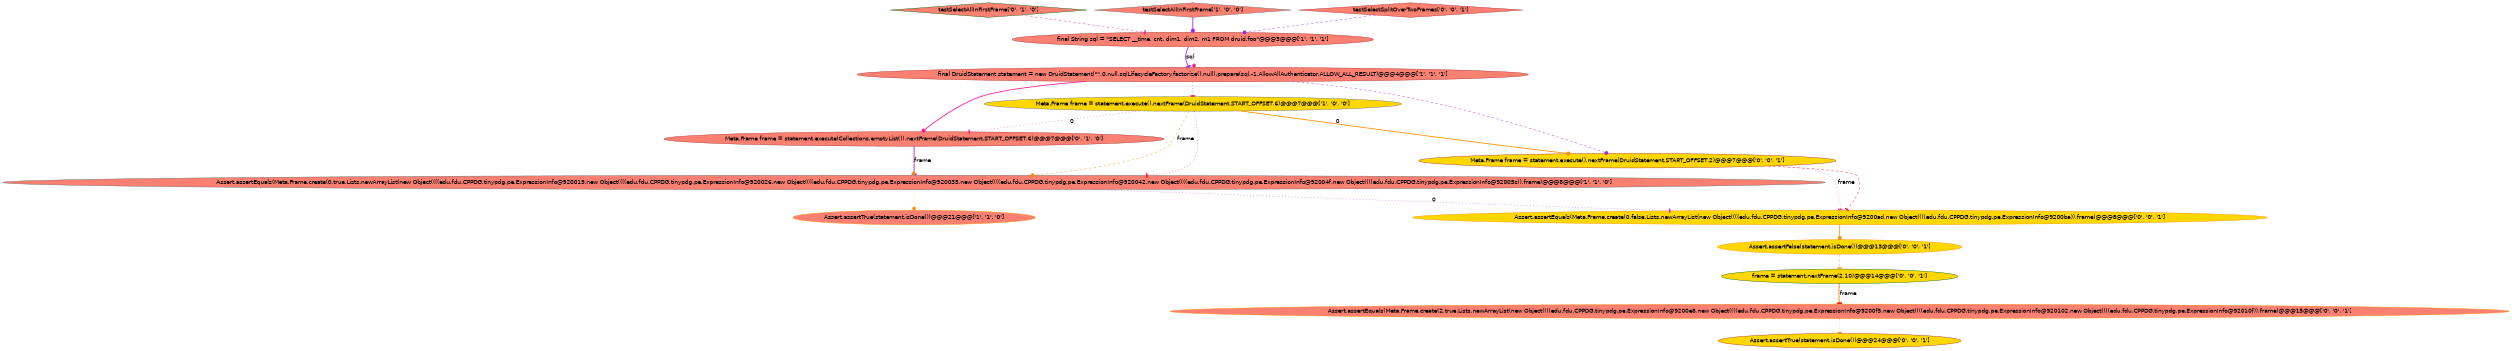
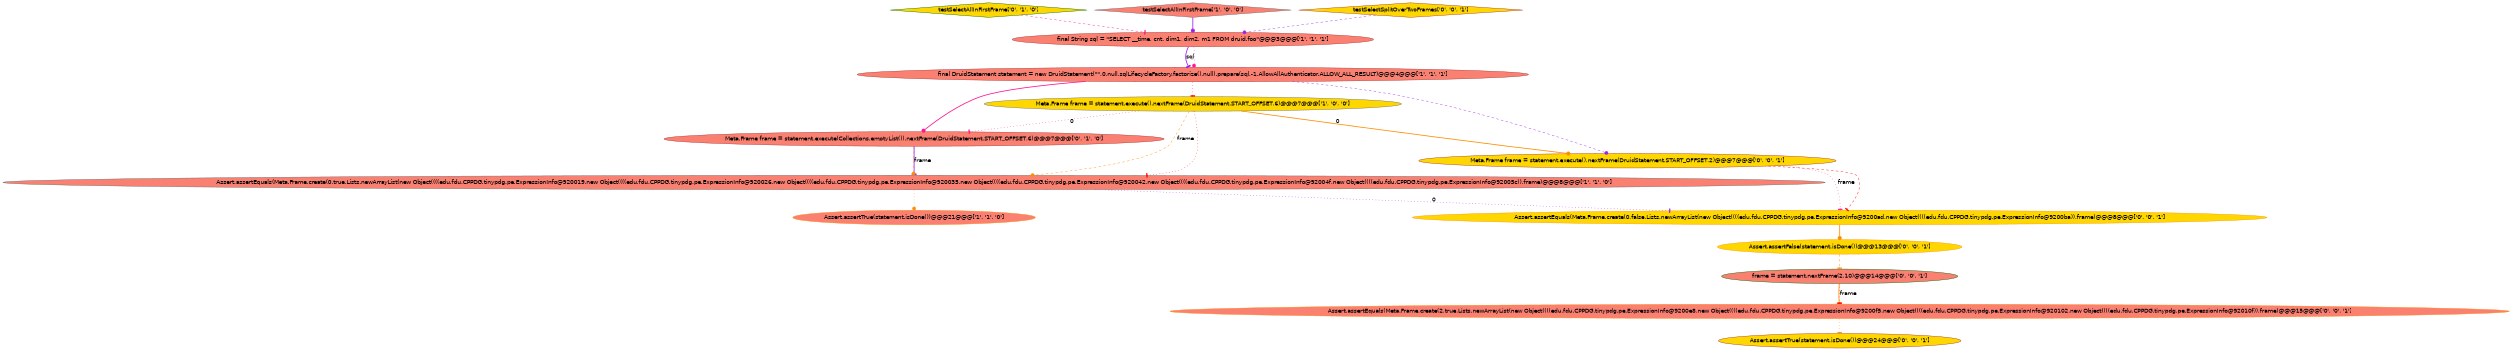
  digraph {
    fontname="DejaVu Sans"
    node [color=brown fillcolor=salmon fontname="DejaVu Sans" shape=ellipse style=filled]
    edge [arrowhead=tee color=darkorange fontname="DejaVu Sans" style=dotted]
    n1 [label="Meta.Frame frame = statement.execute(Collections.emptyList()).nextFrame(DruidStatement.START_OFFSET,6)@@@7@@@['0', '1', '0']"]
    n2 [color=gray40 label="Assert.assertEquals(Meta.Frame.create(0,true,Lists.newArrayList(new Object((((edu.fdu.CPPDG.tinypdg.pe.ExpressionInfo@920019,new Object((((edu.fdu.CPPDG.tinypdg.pe.ExpressionInfo@920026,new Object((((edu.fdu.CPPDG.tinypdg.pe.ExpressionInfo@920035,new Object((((edu.fdu.CPPDG.tinypdg.pe.ExpressionInfo@920042,new Object((((edu.fdu.CPPDG.tinypdg.pe.ExpressionInfo@92004f,new Object((((edu.fdu.CPPDG.tinypdg.pe.ExpressionInfo@92005c)),frame)@@@8@@@['1', '1', '0']"]
    n3 [color=darkorange label="Assert.assertTrue(statement.isDone())@@@21@@@['1', '1', '0']"]
    n4 [color=darkorange fillcolor=gold label="Assert.assertEquals(Meta.Frame.create(0,false,Lists.newArrayList(new Object((((edu.fdu.CPPDG.tinypdg.pe.ExpressionInfo@9200ad,new Object((((edu.fdu.CPPDG.tinypdg.pe.ExpressionInfo@9200ba)),frame)@@@8@@@['0', '0', '1']"]
-   n5 [color=darkgreen label="testSelectAllInFirstFrame['0', '1', '0']" shape=diamond]
+   n5 [color=darkgreen fillcolor=gold label="testSelectAllInFirstFrame['0', '1', '0']" shape=diamond]
    n6 [label="final String sql = \"SELECT __time, cnt, dim1, dim2, m1 FROM druid.foo\"@@@3@@@['1', '1', '1']"]
    n7 [label="final DruidStatement statement = new DruidStatement(\"\",0,null,sqlLifecycleFactory.factorize(),null).prepare(sql,-1,AllowAllAuthenticator.ALLOW_ALL_RESULT)@@@4@@@['1', '1', '1']"]
    n8 [fillcolor=gold label="Meta.Frame frame = statement.execute().nextFrame(DruidStatement.START_OFFSET,2)@@@7@@@['0', '0', '1']"]
    n9 [color=gray40 fillcolor=gold label="Meta.Frame frame = statement.execute().nextFrame(DruidStatement.START_OFFSET,6)@@@7@@@['1', '0', '0']"]
    n10 [color=darkorange fillcolor=gold label="Assert.assertFalse(statement.isDone())@@@13@@@['0', '0', '1']"]
-   n11 [color=darkgreen fillcolor=gold label="frame = statement.nextFrame(2,10)@@@14@@@['0', '0', '1']"]
+   n11 [color=darkgreen label="frame = statement.nextFrame(2,10)@@@14@@@['0', '0', '1']"]
    n12 [color=darkorange label="Assert.assertEquals(Meta.Frame.create(2,true,Lists.newArrayList(new Object((((edu.fdu.CPPDG.tinypdg.pe.ExpressionInfo@9200e8,new Object((((edu.fdu.CPPDG.tinypdg.pe.ExpressionInfo@9200f5,new Object((((edu.fdu.CPPDG.tinypdg.pe.ExpressionInfo@920102,new Object((((edu.fdu.CPPDG.tinypdg.pe.ExpressionInfo@92010f)),frame)@@@15@@@['0', '0', '1']"]
    n13 [fillcolor=gold label="Assert.assertTrue(statement.isDone())@@@24@@@['0', '0', '1']"]
    n14 [color=gray40 label="testSelectAllInFirstFrame['1', '0', '0']" shape=diamond]
-   n15 [label="testSelectSplitOverTwoFrames['0', '0', '1']" shape=diamond]
+   n15 [fillcolor=gold label="testSelectSplitOverTwoFrames['0', '0', '1']" shape=diamond]
    n1 -> n2 [color=purple label=frame style=bold]
    n1 -> n2 [arrowhead=dot style=dashed]
    n2 -> n3 [arrowhead=dot]
    n2 -> n4 [color=purple label=0]
    n4 -> n10 [arrowhead=dot style=bold]
    n5 -> n6 [color=deeppink style=dashed]
    n6 -> n7 [color=purple label=sql style=bold]
    n6 -> n7 [arrowhead=dot color=deeppink]
    n7 -> n1 [arrowhead=dot color=deeppink style=bold]
    n7 -> n8 [arrowhead=dot color=purple style=dashed]
    n7 -> n9 [color=red]
    n8 -> n4 [color=deeppink label=frame]
    n8 -> n4 [color=red style=dashed]
    n9 -> n1 [color=deeppink label=0]
    n9 -> n2 [color=red]
    n9 -> n2 [arrowhead=dot label=frame style=dashed]
    n9 -> n8 [arrowhead=dot label=0 style=bold]
    n10 -> n11 [style=dashed]
    n11 -> n12 [style=bold]
    n11 -> n12 [color=red label=frame]
    n12 -> n13
    n14 -> n6 [arrowhead=dot color=purple style=bold]
    n15 -> n6 [arrowhead=dot color=purple style=dashed]
  }
